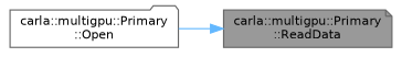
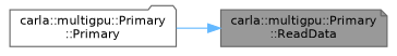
  digraph {
    rankdir=RL
    node [fontname=Helvetica fontsize=10 style=filled]
    n1 [color=gray40 fillcolor=grey60 fontcolor=black height=0.2 label="carla::multigpu::Primary\l::ReadData" shape=note width=0.4]
-   n2 [color=grey40 fillcolor=white height=0.2 label="carla::multigpu::Primary\l::Open" shape=folder width=0.4]
+   n2 [color=grey40 fillcolor=white height=0.2 label="carla::multigpu::Primary\l::Primary" shape=folder width=0.4]
    n1 -> n2 [color=steelblue1 dir=back fontname=Helvetica fontsize=10 labelfontname=Helvetica labelfontsize=10 style=solid]
  }
